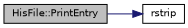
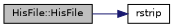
  digraph {
    rankdir=LR
    node [color=black fontname=Helvetica fontsize=10 shape=record style=filled]
-   n1 [fillcolor=grey75 fontcolor=black height=0.2 label="HisFile::PrintEntry" width=0.4]
+   n1 [fillcolor=grey75 fontcolor=black height=0.2 label="HisFile::HisFile" width=0.4]
    n2 [fillcolor=white height=0.2 label=rstrip width=0.4]
    n1 -> n2 [color=midnightblue fontname=Helvetica fontsize=10 labelfontname=Helvetica labelfontsize=10 style=solid]
  }
